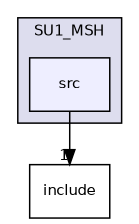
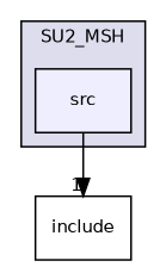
  digraph {
    compound=true
    node [fontname=Helvetica fontsize=10 shape=box]
    n1 [fillcolor="#eeeeff" label=src pencolor=black style=filled]
    n2 [label=include]
    subgraph cluster_1 {
      bgcolor="#ddddee"
      fontname=Helvetica
      fontsize=10
-     label=SU1_MSH
+     label=SU2_MSH
      pencolor=black
      n1
    }
    n1 -> n2 [headlabel=1 labeldistance=1.5 labelfontname=Helvetica labelfontsize=10]
  }
